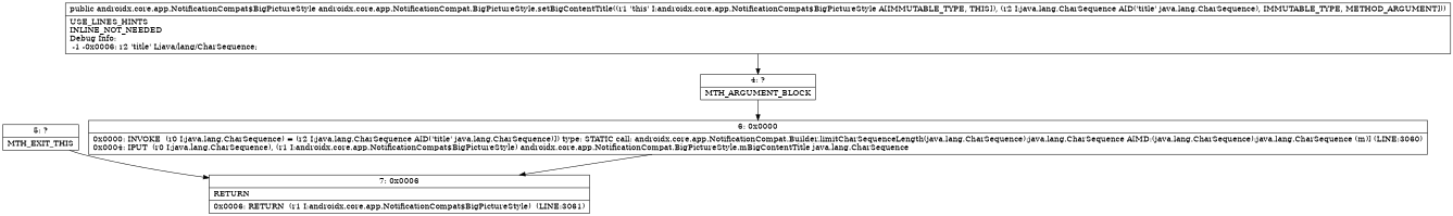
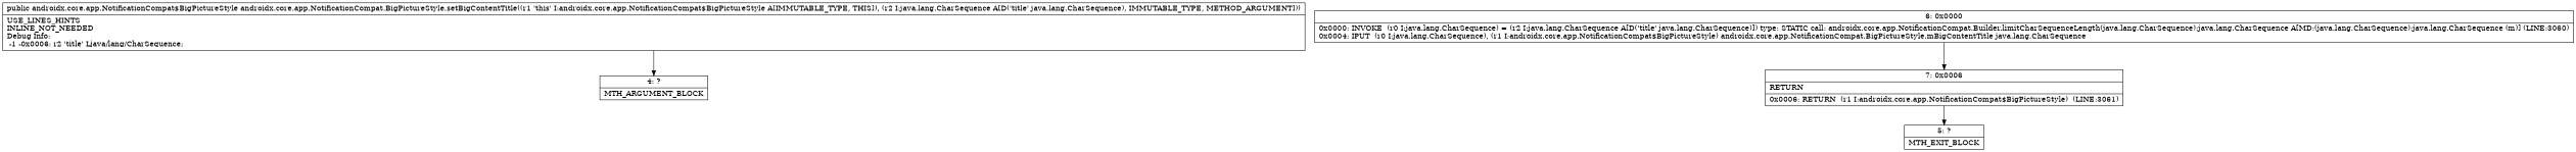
  digraph {
    node [shape=record]
    n1 [label="{4\:\ ?|MTH_ARGUMENT_BLOCK\l}"]
    n2 [label="{6\:\ 0x0000|0x0000: INVOKE  (r0 I:java.lang.CharSequence) = (r2 I:java.lang.CharSequence A[D('title' java.lang.CharSequence)]) type: STATIC call: androidx.core.app.NotificationCompat.Builder.limitCharSequenceLength(java.lang.CharSequence):java.lang.CharSequence A[MD:(java.lang.CharSequence):java.lang.CharSequence (m)] (LINE:3060)\l0x0004: IPUT  (r0 I:java.lang.CharSequence), (r1 I:androidx.core.app.NotificationCompat$BigPictureStyle) androidx.core.app.NotificationCompat.BigPictureStyle.mBigContentTitle java.lang.CharSequence \l}"]
    n3 [label="{7\:\ 0x0006|RETURN\l|0x0006: RETURN  (r1 I:androidx.core.app.NotificationCompat$BigPictureStyle)  (LINE:3061)\l}"]
-   n4 [label="{5\:\ ?|MTH_EXIT_THIS\l}"]
+   n4 [label="{5\:\ ?|MTH_EXIT_BLOCK\l}"]
    n5 [label="{public androidx.core.app.NotificationCompat$BigPictureStyle androidx.core.app.NotificationCompat.BigPictureStyle.setBigContentTitle((r1 'this' I:androidx.core.app.NotificationCompat$BigPictureStyle A[IMMUTABLE_TYPE, THIS]), (r2 I:java.lang.CharSequence A[D('title' java.lang.CharSequence), IMMUTABLE_TYPE, METHOD_ARGUMENT]))  | USE_LINES_HINTS\lINLINE_NOT_NEEDED\lDebug Info:\l  \-1 \-0x0006: r2 'title' Ljava\/lang\/CharSequence;\l}"]
-   n1 -> n2
    n2 -> n3
-   n4 -> n3
+   n3 -> n4
    n5 -> n1
  }
